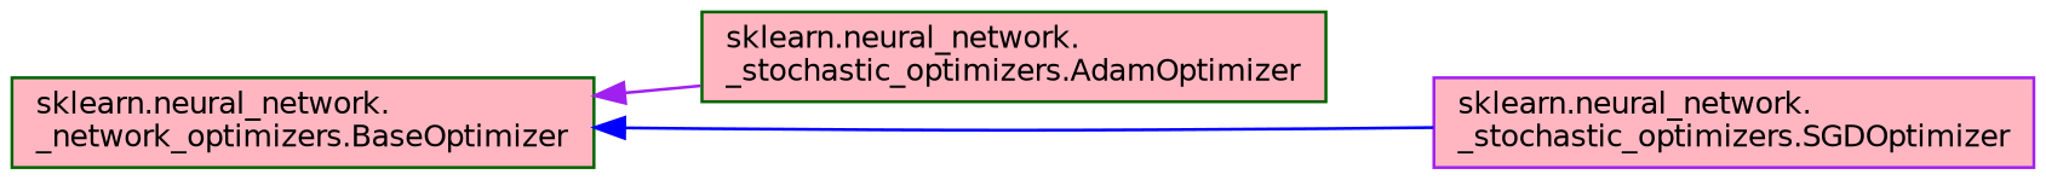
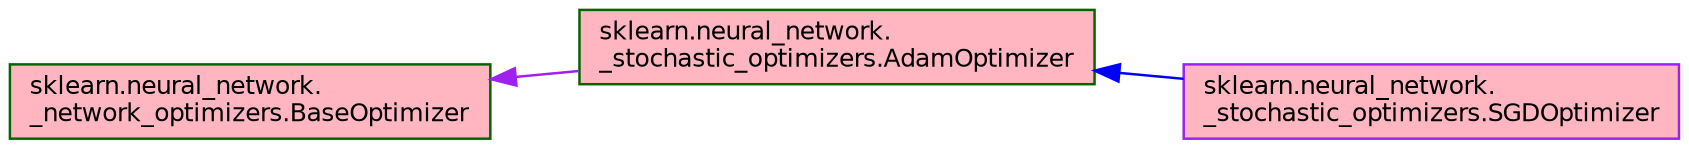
  digraph {
    rankdir=LR
    node [color=darkgreen fillcolor=lightpink fontname=Helvetica fontsize=10 shape=box style=filled]
    edge [dir=back fontname=Helvetica fontsize=10 labelfontname=Helvetica labelfontsize=10 style=solid]
    n1 [height=0.2 label="sklearn.neural_network.\l_network_optimizers.BaseOptimizer" width=0.4]
    n2 [height=0.2 label="sklearn.neural_network.\l_stochastic_optimizers.AdamOptimizer" width=0.4]
    n3 [color=purple height=0.2 label="sklearn.neural_network.\l_stochastic_optimizers.SGDOptimizer" width=0.4]
    n1 -> n2 [color=purple]
-   n1 -> n3 [color=blue]
+   n2 -> n3 [color=blue]
  }
